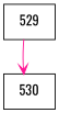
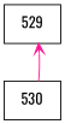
  digraph {
    fontname=Oswald
    node [shape=record fontname=Oswald]
    n1 [label="{529}"]
    n2 [label="{530}"]
-   n1 -> n2 [color=deeppink arrowhead=vee fontname=Oswald]
+   n2 -> n1 [color=deeppink arrowhead=vee fontname=Oswald]
  }
